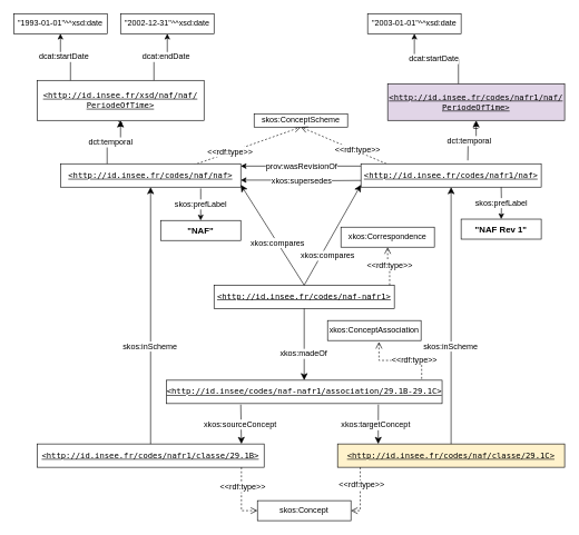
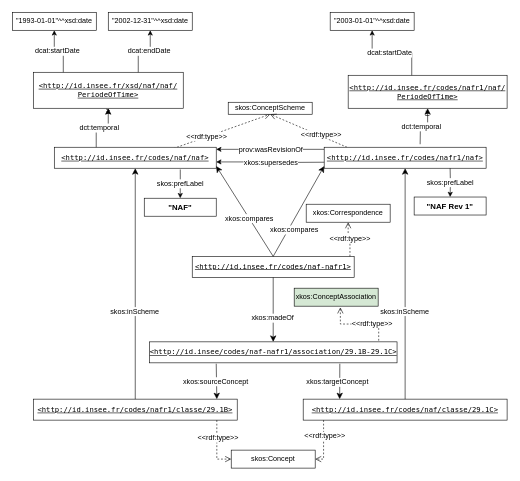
  <mxCell id="0" />
  <mxCell id="1" parent="0" />
  <mxCell id="2" value="" style="endArrow=open;html=1;fontColor=#000099;endFill=0;dashed=1;entryX=0.5;entryY=1;entryDx=0;entryDy=0;endSize=8;exitX=0.737;exitY=0.057;exitDx=0;exitDy=0;rounded=0;exitPerimeter=0;" parent="1" source="5" target="4" edge="1"><mxGeometry width="50" height="50" relative="1" as="geometry"><mxPoint x="140" y="250" as="sourcePoint" /><mxPoint x="13" y="180" as="targetPoint" /></mxGeometry></mxCell>
  <mxCell id="3" value="&amp;lt;&amp;lt;rdf:type&amp;gt;&amp;gt;" style="text;html=1;align=center;verticalAlign=middle;resizable=0;points=[];fontColor=#000000;labelBackgroundColor=#ffffff;" parent="2" vertex="1" connectable="0"><mxGeometry x="-0.328" relative="1" as="geometry"><mxPoint x="1" y="-1" as="offset" /></mxGeometry></mxCell>
  <mxCell id="4" value="skos:ConceptScheme" style="rounded=0;whiteSpace=wrap;html=1;snapToPoint=1;points=[[0.1,0],[0.2,0],[0.3,0],[0.4,0],[0.5,0],[0.6,0],[0.7,0],[0.8,0],[0.9,0],[0,0.1],[0,0.3],[0,0.5],[0,0.7],[0,0.9],[0.1,1],[0.2,1],[0.3,1],[0.4,1],[0.5,1],[0.6,1],[0.7,1],[0.8,1],[0.9,1],[1,0.1],[1,0.3],[1,0.5],[1,0.7],[1,0.9]];" parent="1" vertex="1"><mxGeometry x="380" y="170" width="140" height="20" as="geometry" /></mxCell>
  <mxCell id="5" value="&lt;pre class=&quot;nohighlight&quot;&gt;&lt;u&gt;&amp;lt;http://id.insee.fr/codes/naf/naf&amp;gt;&lt;/u&gt;&lt;/pre&gt;" style="rounded=0;whiteSpace=wrap;html=1;snapToPoint=1;points=[[0.1,0],[0.2,0],[0.3,0],[0.4,0],[0.5,0],[0.6,0],[0.7,0],[0.8,0],[0.9,0],[0,0.1],[0,0.3],[0,0.5],[0,0.7],[0,0.9],[0.1,1],[0.2,1],[0.3,1],[0.4,1],[0.5,1],[0.6,1],[0.7,1],[0.8,1],[0.9,1],[1,0.1],[1,0.3],[1,0.5],[1,0.7],[1,0.9]];" parent="1" vertex="1"><mxGeometry x="90" y="245" width="270" height="35" as="geometry" /></mxCell>
  <mxCell id="6" value="" style="endArrow=open;html=1;fontColor=#000099;endFill=0;dashed=1;entryX=0.5;entryY=1;entryDx=0;entryDy=0;endSize=8;exitX=0.141;exitY=0;exitDx=0;exitDy=0;rounded=0;exitPerimeter=0;" parent="1" source="10" target="4" edge="1"><mxGeometry width="50" height="50" relative="1" as="geometry"><mxPoint x="590" y="250" as="sourcePoint" /><mxPoint x="463" y="180" as="targetPoint" /></mxGeometry></mxCell>
  <mxCell id="7" value="&amp;lt;&amp;lt;rdf:type&amp;gt;&amp;gt;" style="text;html=1;align=center;verticalAlign=middle;resizable=0;points=[];fontColor=#000000;labelBackgroundColor=#ffffff;" parent="6" vertex="1" connectable="0"><mxGeometry x="-0.328" relative="1" as="geometry"><mxPoint y="-3" as="offset" /></mxGeometry></mxCell>
  <mxCell id="8" style="edgeStyle=orthogonalEdgeStyle;rounded=0;orthogonalLoop=1;jettySize=auto;html=1;exitX=0;exitY=0.1;exitDx=0;exitDy=0;entryX=1;entryY=0.1;entryDx=0;entryDy=0;" parent="1" source="10" target="5" edge="1"><mxGeometry relative="1" as="geometry" /></mxCell>
  <mxCell id="9" value="prov:wasRevisionOf" style="edgeLabel;html=1;align=center;verticalAlign=middle;resizable=0;points=[];fontSize=12;" parent="8" vertex="1" connectable="0"><mxGeometry x="0.267" y="4" relative="1" as="geometry"><mxPoint x="24" y="-3" as="offset" /></mxGeometry></mxCell>
  <mxCell id="10" value="&lt;pre class=&quot;nohighlight&quot;&gt;&lt;u&gt;&amp;lt;http://id.insee.fr/codes/nafr1/naf&amp;gt;&lt;/u&gt;&lt;/pre&gt;" style="rounded=0;whiteSpace=wrap;html=1;snapToPoint=1;points=[[0.1,0],[0.2,0],[0.3,0],[0.4,0],[0.5,0],[0.6,0],[0.7,0],[0.8,0],[0.9,0],[0,0.1],[0,0.3],[0,0.5],[0,0.7],[0,0.9],[0.1,1],[0.2,1],[0.3,1],[0.4,1],[0.5,1],[0.6,1],[0.7,1],[0.8,1],[0.9,1],[1,0.1],[1,0.3],[1,0.5],[1,0.7],[1,0.9]];" parent="1" vertex="1"><mxGeometry x="540" y="245" width="270" height="35" as="geometry" /></mxCell>
  <mxCell id="11" style="edgeStyle=orthogonalEdgeStyle;rounded=0;orthogonalLoop=1;jettySize=auto;html=1;entryX=1;entryY=0.7;entryDx=0;entryDy=0;" parent="1" target="5" edge="1"><mxGeometry relative="1" as="geometry"><mxPoint x="540" y="270" as="sourcePoint" /><mxPoint x="370" y="258.5" as="targetPoint" /></mxGeometry></mxCell>
  <mxCell id="12" value="xkos:supersedes" style="edgeLabel;html=1;align=center;verticalAlign=middle;resizable=0;points=[];fontSize=12;" parent="11" vertex="1" connectable="0"><mxGeometry x="0.267" y="4" relative="1" as="geometry"><mxPoint x="24" y="-3" as="offset" /></mxGeometry></mxCell>
  <mxCell id="13" value="&lt;br&gt;&lt;pre class=&quot;nohighlight&quot;&gt;&lt;u&gt;&amp;lt;http://id.insee.fr/xsd/naf/naf/&lt;br&gt;PeriodeOfTime&amp;gt;&lt;/u&gt;&lt;/pre&gt;&lt;u&gt;&amp;gt;&lt;/u&gt;" style="rounded=0;whiteSpace=wrap;html=1;snapToPoint=1;points=[[0.1,0],[0.2,0],[0.3,0],[0.4,0],[0.5,0],[0.6,0],[0.7,0],[0.8,0],[0.9,0],[0,0.1],[0,0.3],[0,0.5],[0,0.7],[0,0.9],[0.1,1],[0.2,1],[0.3,1],[0.4,1],[0.5,1],[0.6,1],[0.7,1],[0.8,1],[0.9,1],[1,0.1],[1,0.3],[1,0.5],[1,0.7],[1,0.9]];fontSize=12;" parent="1" vertex="1"><mxGeometry x="55" y="120" width="250" height="60" as="geometry" /></mxCell>
  <mxCell id="14" value="" style="endArrow=classic;html=1;entryX=0.5;entryY=1;entryDx=0;entryDy=0;endSize=8;rounded=0;fontSize=12;edgeStyle=orthogonalEdgeStyle;exitX=0.259;exitY=0;exitDx=0;exitDy=0;exitPerimeter=0;" parent="1" source="5" target="13" edge="1"><mxGeometry width="50" height="50" relative="1" as="geometry"><mxPoint x="160" y="250" as="sourcePoint" /><mxPoint x="480" y="465" as="targetPoint" /></mxGeometry></mxCell>
  <mxCell id="15" value="dct:temporal" style="text;html=1;align=center;verticalAlign=middle;resizable=0;points=[];labelBackgroundColor=#ffffff;fontSize=12;" parent="14" vertex="1" connectable="0"><mxGeometry x="-0.127" relative="1" as="geometry"><mxPoint as="offset" /></mxGeometry></mxCell>
  <mxCell id="16" value="&quot;1993-01-01&quot;^^xsd:date" style="rounded=0;whiteSpace=wrap;html=1;snapToPoint=1;fontSize=12;" parent="1" vertex="1"><mxGeometry x="20" width="140" height="30" as="geometry" y="20" /></mxCell>
  <mxCell id="17" value="dcat:startDate" style="edgeStyle=orthogonalEdgeStyle;rounded=0;orthogonalLoop=1;jettySize=auto;html=1;exitX=0.2;exitY=0;exitDx=0;exitDy=0;fontSize=12;" parent="1" source="13" target="16" edge="1"><mxGeometry x="0.064" relative="1" as="geometry"><mxPoint as="offset" /></mxGeometry></mxCell>
  <mxCell id="18" value="dcat:endDate" style="edgeStyle=orthogonalEdgeStyle;rounded=0;orthogonalLoop=1;jettySize=auto;html=1;exitX=0.7;exitY=0;exitDx=0;exitDy=0;fontSize=12;entryX=0.5;entryY=1;entryDx=0;entryDy=0;" parent="1" source="13" target="19" edge="1"><mxGeometry x="0.167" relative="1" as="geometry"><mxPoint x="140" y="170" as="sourcePoint" /><mxPoint x="260" y="110" as="targetPoint" /><mxPoint as="offset" /></mxGeometry></mxCell>
  <mxCell id="19" value="&quot;2002-12-31&quot;^^xsd:date" style="rounded=0;whiteSpace=wrap;html=1;snapToPoint=1;fontSize=12;" parent="1" vertex="1"><mxGeometry x="180" width="140" height="30" as="geometry" y="20" /></mxCell>
  <mxCell id="20" value="" style="endArrow=classic;html=1;endSize=8;rounded=0;fontSize=12;edgeStyle=orthogonalEdgeStyle;entryX=0.5;entryY=1;entryDx=0;entryDy=0;" parent="1" target="22" edge="1"><mxGeometry width="50" height="50" relative="1" as="geometry"><mxPoint x="700" y="240" as="sourcePoint" /><mxPoint x="621" y="110" as="targetPoint" /></mxGeometry></mxCell>
  <mxCell id="21" value="dct:temporal" style="text;html=1;align=center;verticalAlign=middle;resizable=0;points=[];labelBackgroundColor=#ffffff;fontSize=12;" parent="20" vertex="1" connectable="0"><mxGeometry x="-0.127" relative="1" as="geometry"><mxPoint as="offset" /></mxGeometry></mxCell>
- <mxCell id="22" value="&lt;br&gt;&lt;pre class=&quot;nohighlight&quot;&gt;&lt;u&gt;&amp;lt;http://id.insee.fr/codes/nafr1/naf/&lt;br&gt;PeriodeOfTime&amp;gt;&lt;/u&gt;&lt;/pre&gt;&lt;u&gt;&amp;gt;&lt;/u&gt;" style="rounded=0;whiteSpace=wrap;html=1;snapToPoint=1;points=[[0.1,0],[0.2,0],[0.3,0],[0.4,0],[0.5,0],[0.6,0],[0.7,0],[0.8,0],[0.9,0],[0,0.1],[0,0.3],[0,0.5],[0,0.7],[0,0.9],[0.1,1],[0.2,1],[0.3,1],[0.4,1],[0.5,1],[0.6,1],[0.7,1],[0.8,1],[0.9,1],[1,0.1],[1,0.3],[1,0.5],[1,0.7],[1,0.9]];fontSize=12;fillColor=#e1d5e7;" parent="1" vertex="1"><mxGeometry x="580" y="125" width="265" height="55" as="geometry" /></mxCell>
+ <mxCell id="22" value="&lt;br&gt;&lt;pre class=&quot;nohighlight&quot;&gt;&lt;u&gt;&amp;lt;http://id.insee.fr/codes/nafr1/naf/&lt;br&gt;PeriodeOfTime&amp;gt;&lt;/u&gt;&lt;/pre&gt;&lt;u&gt;&amp;gt;&lt;/u&gt;" style="rounded=0;whiteSpace=wrap;html=1;snapToPoint=1;points=[[0.1,0],[0.2,0],[0.3,0],[0.4,0],[0.5,0],[0.6,0],[0.7,0],[0.8,0],[0.9,0],[0,0.1],[0,0.3],[0,0.5],[0,0.7],[0,0.9],[0.1,1],[0.2,1],[0.3,1],[0.4,1],[0.5,1],[0.6,1],[0.7,1],[0.8,1],[0.9,1],[1,0.1],[1,0.3],[1,0.5],[1,0.7],[1,0.9]];fontSize=12;" parent="1" vertex="1"><mxGeometry x="580" y="125" width="265" height="55" as="geometry" /></mxCell>
  <mxCell id="23" value="&quot;2003-01-01&quot;^^xsd:date" style="rounded=0;whiteSpace=wrap;html=1;snapToPoint=1;fontSize=12;" parent="1" vertex="1"><mxGeometry x="550" width="140" height="30" as="geometry" y="20" /></mxCell>
  <mxCell id="24" value="dcat:startDate" style="edgeStyle=orthogonalEdgeStyle;rounded=0;orthogonalLoop=1;jettySize=auto;html=1;exitX=0.4;exitY=0;exitDx=0;exitDy=0;fontSize=12;" parent="1" source="22" target="23" edge="1"><mxGeometry x="0.064" relative="1" as="geometry"><mxPoint x="590" y="130" as="sourcePoint" /><mxPoint as="offset" /></mxGeometry></mxCell>
  <mxCell id="25" value="&lt;font style=&quot;font-size: 13px&quot;&gt;&lt;b&gt;&quot;NAF&quot;&lt;/b&gt;&lt;/font&gt;" style="rounded=0;whiteSpace=wrap;html=1;snapToPoint=1;fontSize=12;" parent="1" vertex="1"><mxGeometry x="240" y="330" width="120" height="30" as="geometry" /></mxCell>
  <mxCell id="26" value="skos:prefLabel" style="edgeStyle=orthogonalEdgeStyle;rounded=0;orthogonalLoop=1;jettySize=auto;html=1;fontSize=12;exitX=0.778;exitY=1.057;exitDx=0;exitDy=0;exitPerimeter=0;" parent="1" source="5" target="25" edge="1"><mxGeometry relative="1" as="geometry"><mxPoint x="300" y="280" as="sourcePoint" /></mxGeometry></mxCell>
  <mxCell id="27" value="&lt;font style=&quot;font-size: 13px&quot;&gt;&lt;b&gt;&quot;NAF Rev 1&quot;&lt;/b&gt;&lt;/font&gt;" style="rounded=0;whiteSpace=wrap;html=1;snapToPoint=1;fontSize=12;" parent="1" vertex="1"><mxGeometry x="690" y="328.01" width="120" height="30" as="geometry" /></mxCell>
  <mxCell id="28" value="skos:prefLabel" style="edgeStyle=orthogonalEdgeStyle;rounded=0;orthogonalLoop=1;jettySize=auto;html=1;fontSize=12;" parent="1" target="27" edge="1"><mxGeometry relative="1" as="geometry"><mxPoint x="750" y="280" as="sourcePoint" /></mxGeometry></mxCell>
  <mxCell id="29" value="&lt;pre class=&quot;nohighlight&quot;&gt;&lt;u&gt;&amp;lt;http://id.insee.fr/codes/naf-nafr1&amp;gt;&lt;/u&gt;&lt;/pre&gt;" style="rounded=0;whiteSpace=wrap;html=1;snapToPoint=1;points=[[0.1,0],[0.2,0],[0.3,0],[0.4,0],[0.5,0],[0.6,0],[0.7,0],[0.8,0],[0.9,0],[0,0.1],[0,0.3],[0,0.5],[0,0.7],[0,0.9],[0.1,1],[0.2,1],[0.3,1],[0.4,1],[0.5,1],[0.6,1],[0.7,1],[0.8,1],[0.9,1],[1,0.1],[1,0.3],[1,0.5],[1,0.7],[1,0.9]];" parent="1" vertex="1"><mxGeometry x="320" y="426.99" width="270" height="35" as="geometry" /></mxCell>
  <mxCell id="30" value="" style="endArrow=classic;html=1;exitX=0.5;exitY=0;exitDx=0;exitDy=0;entryX=1;entryY=0.9;entryDx=0;entryDy=0;endSize=8;rounded=0;fontSize=12;" parent="1" source="29" target="5" edge="1"><mxGeometry width="50" height="50" relative="1" as="geometry"><mxPoint x="323" y="635" as="sourcePoint" /><mxPoint x="520" y="635" as="targetPoint" /></mxGeometry></mxCell>
  <mxCell id="31" value="xkos:compares" style="text;html=1;align=center;verticalAlign=middle;resizable=0;points=[];labelBackgroundColor=#ffffff;fontSize=12;" parent="30" vertex="1" connectable="0"><mxGeometry x="-0.127" relative="1" as="geometry"><mxPoint x="1" y="2" as="offset" /></mxGeometry></mxCell>
  <mxCell id="32" value="" style="endArrow=classic;html=1;exitX=0.5;exitY=0;exitDx=0;exitDy=0;entryX=0;entryY=0.9;entryDx=0;entryDy=0;endSize=8;rounded=0;fontSize=12;" parent="1" source="29" target="10" edge="1"><mxGeometry width="50" height="50" relative="1" as="geometry"><mxPoint x="465" y="450" as="sourcePoint" /><mxPoint x="370" y="286.5" as="targetPoint" /></mxGeometry></mxCell>
  <mxCell id="33" value="xkos:compares" style="text;html=1;align=center;verticalAlign=middle;resizable=0;points=[];labelBackgroundColor=#ffffff;fontSize=12;" parent="32" vertex="1" connectable="0"><mxGeometry x="-0.127" relative="1" as="geometry"><mxPoint x="-2" y="21" as="offset" /></mxGeometry></mxCell>
  <mxCell id="34" value="&lt;pre class=&quot;nohighlight&quot;&gt;&lt;u&gt;&amp;lt;http://id.insee.fr/codes/nafr1/classe/29.1B&amp;gt;&lt;/u&gt;&lt;/pre&gt;" style="rounded=0;whiteSpace=wrap;html=1;snapToPoint=1;points=[[0.1,0],[0.2,0],[0.3,0],[0.4,0],[0.5,0],[0.6,0],[0.7,0],[0.8,0],[0.9,0],[0,0.1],[0,0.3],[0,0.5],[0,0.7],[0,0.9],[0.1,1],[0.2,1],[0.3,1],[0.4,1],[0.5,1],[0.6,1],[0.7,1],[0.8,1],[0.9,1],[1,0.1],[1,0.3],[1,0.5],[1,0.7],[1,0.9]];" parent="1" vertex="1"><mxGeometry x="55" y="665" width="340" height="35" as="geometry" /></mxCell>
- <mxCell id="35" value="&lt;pre class=&quot;nohighlight&quot;&gt;&lt;u&gt;&amp;lt;http://id.insee.fr/codes/naf/classe/29.1C&amp;gt;&lt;/u&gt;&lt;/pre&gt;" style="rounded=0;whiteSpace=wrap;html=1;snapToPoint=1;points=[[0.1,0],[0.2,0],[0.3,0],[0.4,0],[0.5,0],[0.6,0],[0.7,0],[0.8,0],[0.9,0],[0,0.1],[0,0.3],[0,0.5],[0,0.7],[0,0.9],[0.1,1],[0.2,1],[0.3,1],[0.4,1],[0.5,1],[0.6,1],[0.7,1],[0.8,1],[0.9,1],[1,0.1],[1,0.3],[1,0.5],[1,0.7],[1,0.9]];fillColor=#fff2cc;" parent="1" vertex="1"><mxGeometry x="505" y="665" width="340" height="35" as="geometry" /></mxCell>
+ <mxCell id="35" value="&lt;pre class=&quot;nohighlight&quot;&gt;&lt;u&gt;&amp;lt;http://id.insee.fr/codes/naf/classe/29.1C&amp;gt;&lt;/u&gt;&lt;/pre&gt;" style="rounded=0;whiteSpace=wrap;html=1;snapToPoint=1;points=[[0.1,0],[0.2,0],[0.3,0],[0.4,0],[0.5,0],[0.6,0],[0.7,0],[0.8,0],[0.9,0],[0,0.1],[0,0.3],[0,0.5],[0,0.7],[0,0.9],[0.1,1],[0.2,1],[0.3,1],[0.4,1],[0.5,1],[0.6,1],[0.7,1],[0.8,1],[0.9,1],[1,0.1],[1,0.3],[1,0.5],[1,0.7],[1,0.9]];" parent="1" vertex="1"><mxGeometry x="505" y="665" width="340" height="35" as="geometry" /></mxCell>
  <mxCell id="36" value="" style="endArrow=classic;html=1;exitX=0.5;exitY=0;exitDx=0;exitDy=0;entryX=0.5;entryY=1;entryDx=0;entryDy=0;endSize=8;rounded=0;fontSize=12;" parent="1" source="34" target="5" edge="1"><mxGeometry width="50" height="50" relative="1" as="geometry"><mxPoint x="465" y="450" as="sourcePoint" /><mxPoint x="550" y="286.5" as="targetPoint" /></mxGeometry></mxCell>
  <mxCell id="37" value="skos:inScheme" style="text;html=1;align=center;verticalAlign=middle;resizable=0;points=[];labelBackgroundColor=#ffffff;fontSize=12;" parent="36" vertex="1" connectable="0"><mxGeometry x="-0.127" relative="1" as="geometry"><mxPoint x="-2" y="21" as="offset" /></mxGeometry></mxCell>
  <mxCell id="38" value="" style="endArrow=classic;html=1;exitX=0.5;exitY=0;exitDx=0;exitDy=0;endSize=8;rounded=0;fontSize=12;" parent="1" source="35" target="10" edge="1"><mxGeometry width="50" height="50" relative="1" as="geometry"><mxPoint x="235" y="610" as="sourcePoint" /><mxPoint x="235" y="290" as="targetPoint" /></mxGeometry></mxCell>
  <mxCell id="39" value="skos:inScheme" style="text;html=1;align=center;verticalAlign=middle;resizable=0;points=[];labelBackgroundColor=#ffffff;fontSize=12;" parent="38" vertex="1" connectable="0"><mxGeometry x="-0.127" relative="1" as="geometry"><mxPoint x="-2" y="21" as="offset" /></mxGeometry></mxCell>
  <mxCell id="40" value="&lt;pre class=&quot;nohighlight&quot;&gt;&lt;u&gt;&amp;lt;http://id.insee/codes/naf-nafr1/association/29.1B-29.1C&amp;gt;&lt;/u&gt;&lt;/pre&gt;" style="rounded=0;whiteSpace=wrap;html=1;snapToPoint=1;points=[[0.1,0],[0.2,0],[0.3,0],[0.4,0],[0.5,0],[0.6,0],[0.7,0],[0.8,0],[0.9,0],[0,0.1],[0,0.3],[0,0.5],[0,0.7],[0,0.9],[0.1,1],[0.2,1],[0.3,1],[0.4,1],[0.5,1],[0.6,1],[0.7,1],[0.8,1],[0.9,1],[1,0.1],[1,0.3],[1,0.5],[1,0.7],[1,0.9]];" parent="1" vertex="1"><mxGeometry x="248.5" y="569.5" width="413" height="35" as="geometry" /></mxCell>
  <mxCell id="41" value="" style="endArrow=open;html=1;fontColor=#000099;endFill=0;dashed=1;entryX=0.5;entryY=1;entryDx=0;entryDy=0;endSize=8;rounded=0;edgeStyle=orthogonalEdgeStyle;exitX=0.974;exitY=0;exitDx=0;exitDy=0;exitPerimeter=0;" parent="1" source="29" target="43" edge="1"><mxGeometry width="50" height="50" relative="1" as="geometry"><mxPoint x="580" y="440" as="sourcePoint" /><mxPoint x="303" y="373.01" as="targetPoint" /></mxGeometry></mxCell>
  <mxCell id="42" value="&amp;lt;&amp;lt;rdf:type&amp;gt;&amp;gt;" style="text;html=1;align=center;verticalAlign=middle;resizable=0;points=[];fontColor=#000000;labelBackgroundColor=#ffffff;" parent="41" vertex="1" connectable="0"><mxGeometry x="-0.328" relative="1" as="geometry"><mxPoint y="-10" as="offset" /></mxGeometry></mxCell>
  <mxCell id="43" value="xkos:Correspondence" style="rounded=0;whiteSpace=wrap;html=1;snapToPoint=1;points=[[0.1,0],[0.2,0],[0.3,0],[0.4,0],[0.5,0],[0.6,0],[0.7,0],[0.8,0],[0.9,0],[0,0.1],[0,0.3],[0,0.5],[0,0.7],[0,0.9],[0.1,1],[0.2,1],[0.3,1],[0.4,1],[0.5,1],[0.6,1],[0.7,1],[0.8,1],[0.9,1],[1,0.1],[1,0.3],[1,0.5],[1,0.7],[1,0.9]];" parent="1" vertex="1"><mxGeometry x="510" y="340" width="140" height="30" as="geometry" /></mxCell>
- <mxCell id="44" value="xkos:ConceptAssociation" style="rounded=0;whiteSpace=wrap;html=1;snapToPoint=1;points=[[0.1,0],[0.2,0],[0.3,0],[0.4,0],[0.5,0],[0.6,0],[0.7,0],[0.8,0],[0.9,0],[0,0.1],[0,0.3],[0,0.5],[0,0.7],[0,0.9],[0.1,1],[0.2,1],[0.3,1],[0.4,1],[0.5,1],[0.6,1],[0.7,1],[0.8,1],[0.9,1],[1,0.1],[1,0.3],[1,0.5],[1,0.7],[1,0.9]];" parent="1" vertex="1"><mxGeometry x="490" y="480" width="140" height="30" as="geometry" /></mxCell>
+ <mxCell id="44" value="xkos:ConceptAssociation" style="rounded=0;whiteSpace=wrap;html=1;snapToPoint=1;points=[[0.1,0],[0.2,0],[0.3,0],[0.4,0],[0.5,0],[0.6,0],[0.7,0],[0.8,0],[0.9,0],[0,0.1],[0,0.3],[0,0.5],[0,0.7],[0,0.9],[0.1,1],[0.2,1],[0.3,1],[0.4,1],[0.5,1],[0.6,1],[0.7,1],[0.8,1],[0.9,1],[1,0.1],[1,0.3],[1,0.5],[1,0.7],[1,0.9]];fillColor=#d5e8d4;" parent="1" vertex="1"><mxGeometry x="490" y="480" width="140" height="30" as="geometry" /></mxCell>
  <mxCell id="45" value="" style="endArrow=open;html=1;fontColor=#000099;endFill=0;dashed=1;entryX=0.55;entryY=1.067;entryDx=0;entryDy=0;endSize=8;rounded=0;edgeStyle=orthogonalEdgeStyle;exitX=0.926;exitY=-0.057;exitDx=0;exitDy=0;exitPerimeter=0;entryPerimeter=0;" parent="1" source="40" target="44" edge="1"><mxGeometry width="50" height="50" relative="1" as="geometry"><mxPoint x="590" y="450" as="sourcePoint" /><mxPoint x="590" y="403.01" as="targetPoint" /></mxGeometry></mxCell>
  <mxCell id="46" value="&amp;lt;&amp;lt;rdf:type&amp;gt;&amp;gt;" style="text;html=1;align=center;verticalAlign=middle;resizable=0;points=[];fontColor=#000000;labelBackgroundColor=#ffffff;" parent="45" vertex="1" connectable="0"><mxGeometry x="-0.328" relative="1" as="geometry"><mxPoint x="1" y="-1" as="offset" /></mxGeometry></mxCell>
  <mxCell id="47" value="" style="endArrow=classic;html=1;exitX=0.5;exitY=1;exitDx=0;exitDy=0;entryX=0.5;entryY=0;entryDx=0;entryDy=0;endSize=8;rounded=0;fontSize=12;" parent="1" source="29" target="40" edge="1"><mxGeometry width="50" height="50" relative="1" as="geometry"><mxPoint x="465" y="436.99" as="sourcePoint" /><mxPoint x="550" y="286.5" as="targetPoint" /></mxGeometry></mxCell>
  <mxCell id="48" value="xkos:madeOf" style="text;html=1;align=center;verticalAlign=middle;resizable=0;points=[];labelBackgroundColor=#ffffff;fontSize=12;" parent="47" vertex="1" connectable="0"><mxGeometry x="-0.127" relative="1" as="geometry"><mxPoint x="-2" y="21" as="offset" /></mxGeometry></mxCell>
  <mxCell id="49" value="" style="endArrow=classic;html=1;entryX=0.9;entryY=0;entryDx=0;entryDy=0;endSize=8;rounded=0;fontSize=12;exitX=0.27;exitY=1.043;exitDx=0;exitDy=0;exitPerimeter=0;" parent="1" source="40" target="34" edge="1"><mxGeometry width="50" height="50" relative="1" as="geometry"><mxPoint x="450" y="650" as="sourcePoint" /><mxPoint x="465" y="570" as="targetPoint" /></mxGeometry></mxCell>
  <mxCell id="50" value="xkos:sourceConcept" style="text;html=1;align=center;verticalAlign=middle;resizable=0;points=[];labelBackgroundColor=#ffffff;fontSize=12;" parent="49" vertex="1" connectable="0"><mxGeometry x="-0.127" relative="1" as="geometry"><mxPoint x="-2" y="3" as="offset" /></mxGeometry></mxCell>
  <mxCell id="51" value="" style="endArrow=classic;html=1;entryX=0.179;entryY=0;entryDx=0;entryDy=0;endSize=8;rounded=0;fontSize=12;entryPerimeter=0;exitX=0.769;exitY=1.043;exitDx=0;exitDy=0;exitPerimeter=0;" parent="1" source="40" target="35" edge="1"><mxGeometry width="50" height="50" relative="1" as="geometry"><mxPoint x="630" y="630" as="sourcePoint" /><mxPoint x="405" y="678.5" as="targetPoint" /></mxGeometry></mxCell>
  <mxCell id="52" value="xkos:targetConcept" style="text;html=1;align=center;verticalAlign=middle;resizable=0;points=[];labelBackgroundColor=#ffffff;fontSize=12;" parent="51" vertex="1" connectable="0"><mxGeometry x="-0.127" relative="1" as="geometry"><mxPoint x="-4" y="4" as="offset" /></mxGeometry></mxCell>
  <mxCell id="53" value="skos:Concept" style="rounded=0;whiteSpace=wrap;html=1;snapToPoint=1;points=[[0.1,0],[0.2,0],[0.3,0],[0.4,0],[0.5,0],[0.6,0],[0.7,0],[0.8,0],[0.9,0],[0,0.1],[0,0.3],[0,0.5],[0,0.7],[0,0.9],[0.1,1],[0.2,1],[0.3,1],[0.4,1],[0.5,1],[0.6,1],[0.7,1],[0.8,1],[0.9,1],[1,0.1],[1,0.3],[1,0.5],[1,0.7],[1,0.9]];" parent="1" vertex="1"><mxGeometry x="385" y="750" width="140" height="30" as="geometry" /></mxCell>
  <mxCell id="54" value="" style="endArrow=open;html=1;fontColor=#000099;endFill=0;dashed=1;entryX=1;entryY=0.5;entryDx=0;entryDy=0;endSize=8;rounded=0;edgeStyle=orthogonalEdgeStyle;exitX=0.1;exitY=1;exitDx=0;exitDy=0;" parent="1" source="35" target="53" edge="1"><mxGeometry width="50" height="50" relative="1" as="geometry"><mxPoint x="770.02" y="658.005" as="sourcePoint" /><mxPoint x="790" y="503.01" as="targetPoint" /></mxGeometry></mxCell>
  <mxCell id="55" value="&amp;lt;&amp;lt;rdf:type&amp;gt;&amp;gt;" style="text;html=1;align=center;verticalAlign=middle;resizable=0;points=[];fontColor=#000000;labelBackgroundColor=#ffffff;" parent="54" vertex="1" connectable="0"><mxGeometry x="-0.328" relative="1" as="geometry"><mxPoint x="1" y="-1" as="offset" /></mxGeometry></mxCell>
  <mxCell id="56" value="" style="endArrow=open;html=1;fontColor=#000099;endFill=0;dashed=1;entryX=0;entryY=0.5;entryDx=0;entryDy=0;endSize=8;rounded=0;edgeStyle=orthogonalEdgeStyle;exitX=0.9;exitY=1;exitDx=0;exitDy=0;" parent="1" source="34" target="53" edge="1"><mxGeometry width="50" height="50" relative="1" as="geometry"><mxPoint x="549" y="710" as="sourcePoint" /><mxPoint x="535" y="775" as="targetPoint" /></mxGeometry></mxCell>
  <mxCell id="57" value="&amp;lt;&amp;lt;rdf:type&amp;gt;&amp;gt;" style="text;html=1;align=center;verticalAlign=middle;resizable=0;points=[];fontColor=#000000;labelBackgroundColor=#ffffff;" parent="56" vertex="1" connectable="0"><mxGeometry x="-0.328" relative="1" as="geometry"><mxPoint x="1" y="-1" as="offset" /></mxGeometry></mxCell>
  <mxCell id="58" style="edgeStyle=none;rounded=0;orthogonalLoop=1;jettySize=auto;html=1;entryX=0;entryY=0.5;entryDx=0;entryDy=0;fontSize=12;" parent="1" source="53" target="53" edge="1"><mxGeometry relative="1" as="geometry" /></mxCell>
